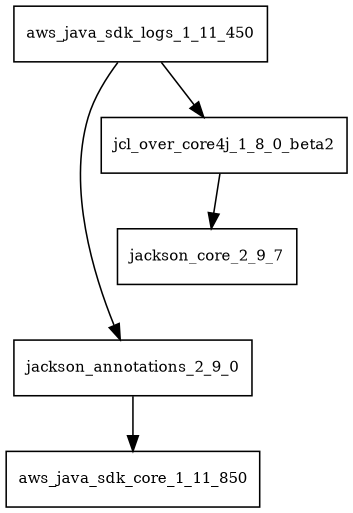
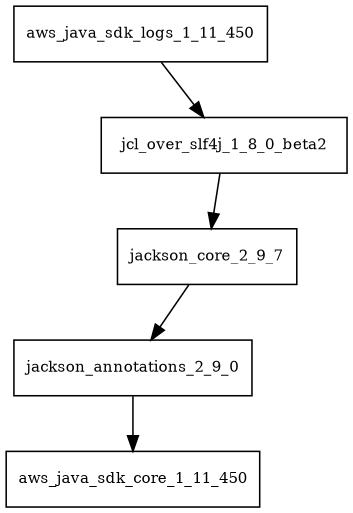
  digraph {
    node [fontsize=10.0 shape=box]
    aws_java_sdk_logs_1_11_450
    jackson_annotations_2_9_0
-   jcl_over_slf4j_1_8_0_beta2 [label=jcl_over_core4j_1_8_0_beta2]
-   aws_java_sdk_core_1_11_450 [label=aws_java_sdk_core_1_11_850]
+   jcl_over_slf4j_1_8_0_beta2
+   aws_java_sdk_core_1_11_450
    jackson_core_2_9_7
-   aws_java_sdk_logs_1_11_450 -> jackson_annotations_2_9_0
+   jackson_core_2_9_7 -> jackson_annotations_2_9_0
    aws_java_sdk_logs_1_11_450 -> jcl_over_slf4j_1_8_0_beta2
    jackson_annotations_2_9_0 -> aws_java_sdk_core_1_11_450
    jcl_over_slf4j_1_8_0_beta2 -> jackson_core_2_9_7
  }
